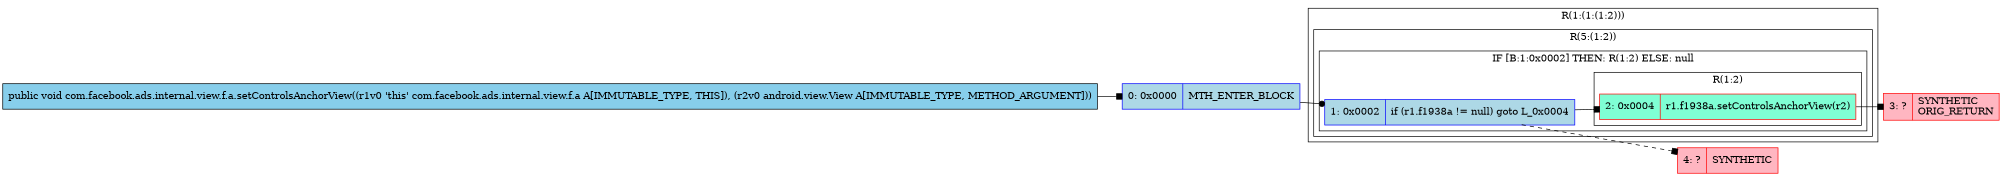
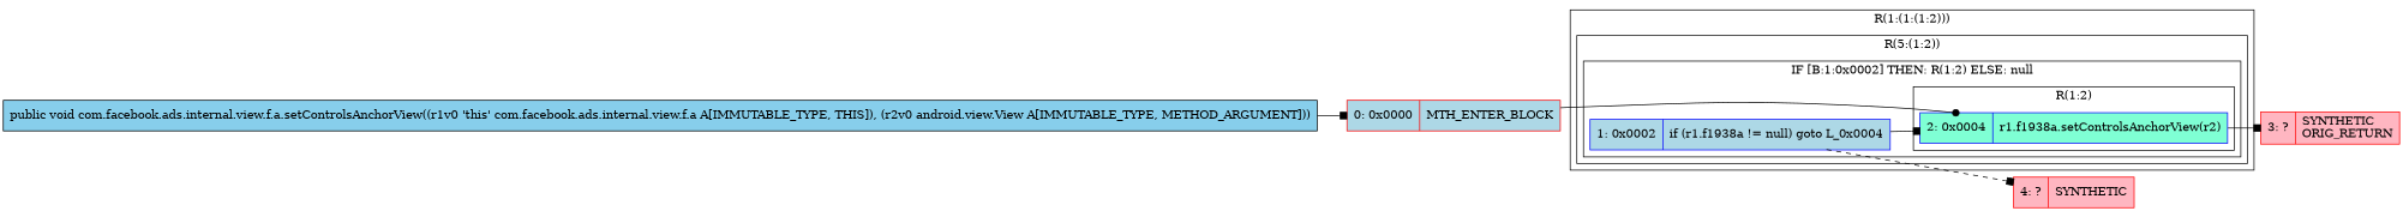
  digraph {
    rankdir=LR
    node [color=red fillcolor=lightblue shape=record style=filled]
    edge [arrowhead=box]
-   n1 [fillcolor=aquamarine label="{2\:\ 0x0004|r1.f1938a.setControlsAnchorView(r2)\l}"]
+   n1 [color=blue fillcolor=aquamarine label="{2\:\ 0x0004|r1.f1938a.setControlsAnchorView(r2)\l}"]
    n2 [color=blue label="{1\:\ 0x0002|if (r1.f1938a != null) goto L_0x0004\l}"]
    n3 [fillcolor=lightpink label="{3\:\ ?|SYNTHETIC\lORIG_RETURN\l}"]
    n4 [fillcolor=lightpink label="{4\:\ ?|SYNTHETIC\l}"]
-   n5 [color=blue label="{0\:\ 0x0000|MTH_ENTER_BLOCK\l}"]
+   n5 [label="{0\:\ 0x0000|MTH_ENTER_BLOCK\l}"]
    n6 [fillcolor=skyblue label="{public void com.facebook.ads.internal.view.f.a.setControlsAnchorView((r1v0 'this' com.facebook.ads.internal.view.f.a A[IMMUTABLE_TYPE, THIS]), (r2v0 android.view.View A[IMMUTABLE_TYPE, METHOD_ARGUMENT])) }" color=""]
    subgraph cluster_1 {
      label="R(1:(1:(1:2)))"
      subgraph cluster_2 {
        label="R(5:(1:2))"
        subgraph cluster_3 {
          label="IF [B:1:0x0002] THEN: R(1:2) ELSE: null"
          n2
          subgraph cluster_4 {
            label="R(1:2)"
            n1
          }
        }
      }
    }
    n1 -> n3
    n2 -> n1
    n2 -> n4 [style=dashed]
-   n5 -> n2 [arrowhead=dot]
+   n5 -> n1 [arrowhead=dot]
    n6 -> n5
  }
